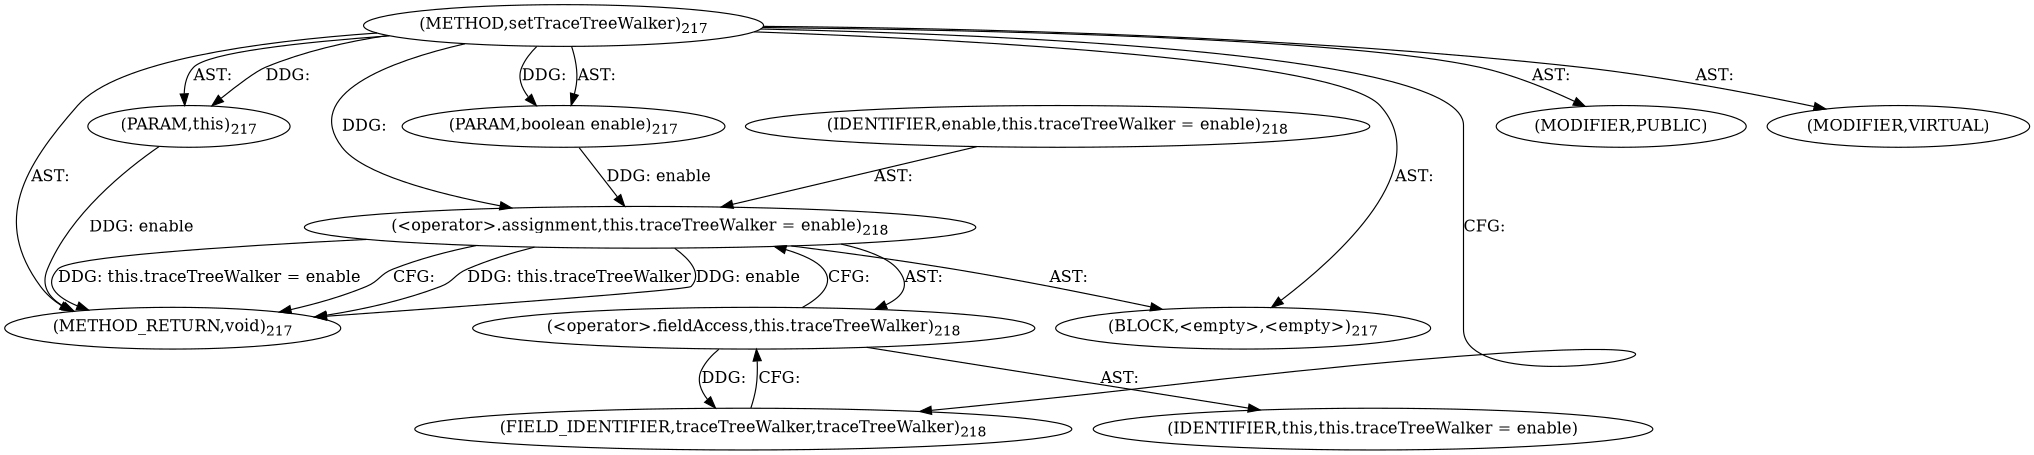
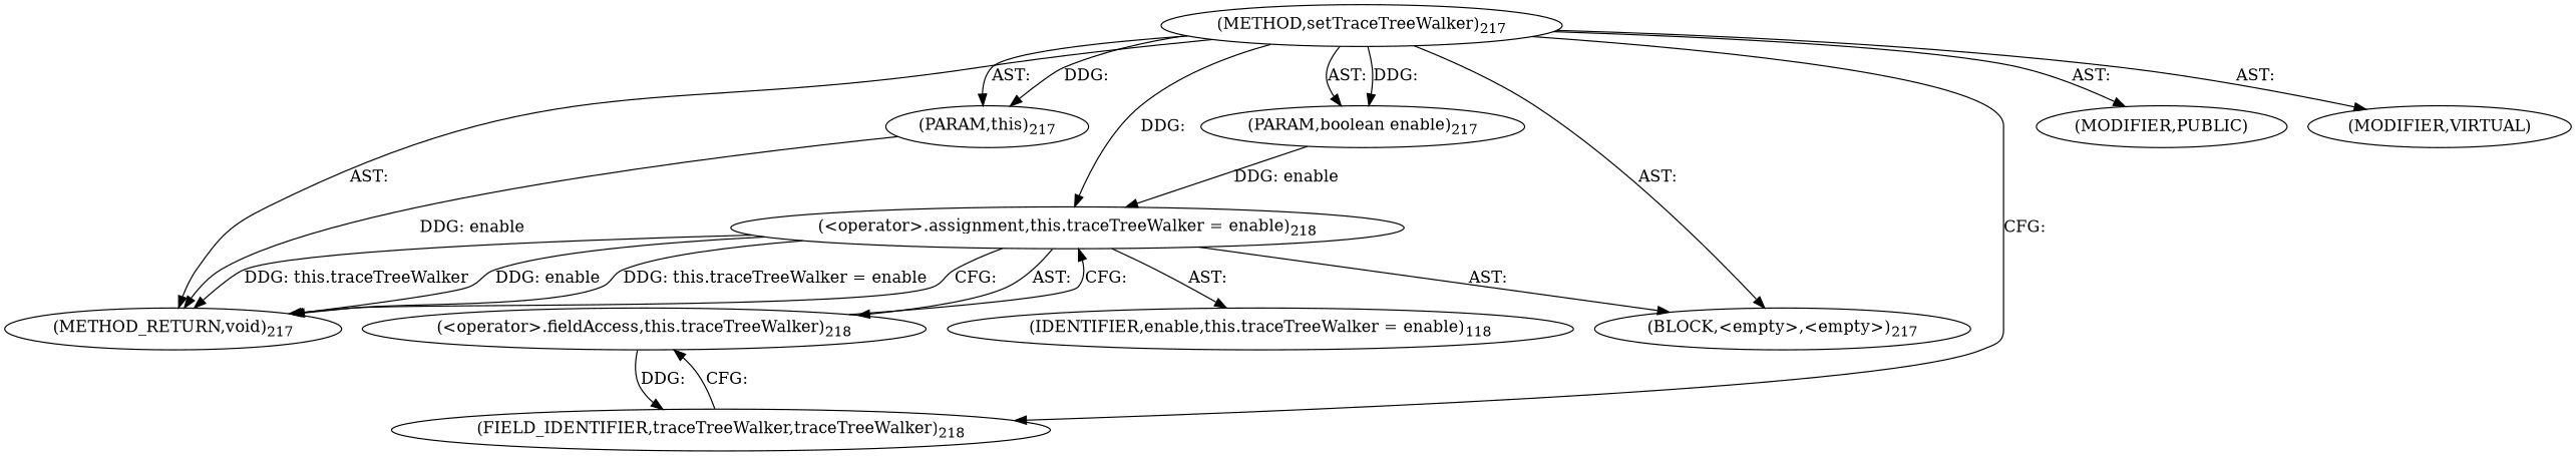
  digraph {
    n1 [label=<(METHOD,setTraceTreeWalker)<SUB>217</SUB>>]
    n2 [label=<(PARAM,this)<SUB>217</SUB>>]
    n3 [label=<(PARAM,boolean enable)<SUB>217</SUB>>]
    n4 [label=<(BLOCK,&lt;empty&gt;,&lt;empty&gt;)<SUB>217</SUB>>]
    n5 [label=<(&lt;operator&gt;.assignment,this.traceTreeWalker = enable)<SUB>218</SUB>>]
    n6 [label=<(FIELD_IDENTIFIER,traceTreeWalker,traceTreeWalker)<SUB>218</SUB>>]
    n7 [label=<(MODIFIER,PUBLIC)>]
    n8 [label=<(MODIFIER,VIRTUAL)>]
    n9 [label=<(METHOD_RETURN,void)<SUB>217</SUB>>]
    n10 [label=<(&lt;operator&gt;.fieldAccess,this.traceTreeWalker)<SUB>218</SUB>>]
-   n11 [label=<(IDENTIFIER,enable,this.traceTreeWalker = enable)<SUB>218</SUB>>]
-   n12 [label=<(IDENTIFIER,this,this.traceTreeWalker = enable)>]
+   n11 [label=<(IDENTIFIER,enable,this.traceTreeWalker = enable)<SUB>118</SUB>>]
    n1 -> n2 [label="AST: "]
    n1 -> n2 [label="DDG: "]
    n1 -> n3 [label="AST: "]
    n1 -> n3 [label="DDG: "]
    n1 -> n4 [label="AST: "]
    n1 -> n5 [label="DDG: "]
    n1 -> n6 [label="CFG: "]
    n1 -> n7 [label="AST: "]
    n1 -> n8 [label="AST: "]
    n1 -> n9 [label="AST: "]
    n2 -> n9 [label="DDG: enable"]
    n3 -> n5 [label="DDG: enable"]
    n5 -> n4 [label="AST: "]
    n5 -> n9 [label="CFG: "]
    n5 -> n9 [label="DDG: this.traceTreeWalker"]
    n5 -> n9 [label="DDG: enable"]
    n5 -> n9 [label="DDG: this.traceTreeWalker = enable"]
    n5 -> n10 [label="AST: "]
-   n11 -> n5 [label="AST: "]
+   n5 -> n11 [label="AST: "]
    n6 -> n10 [label="CFG: "]
    n10 -> n5 [label="CFG: "]
    n10 -> n6 [label="DDG: "]
-   n10 -> n12 [label="AST: "]
  }
